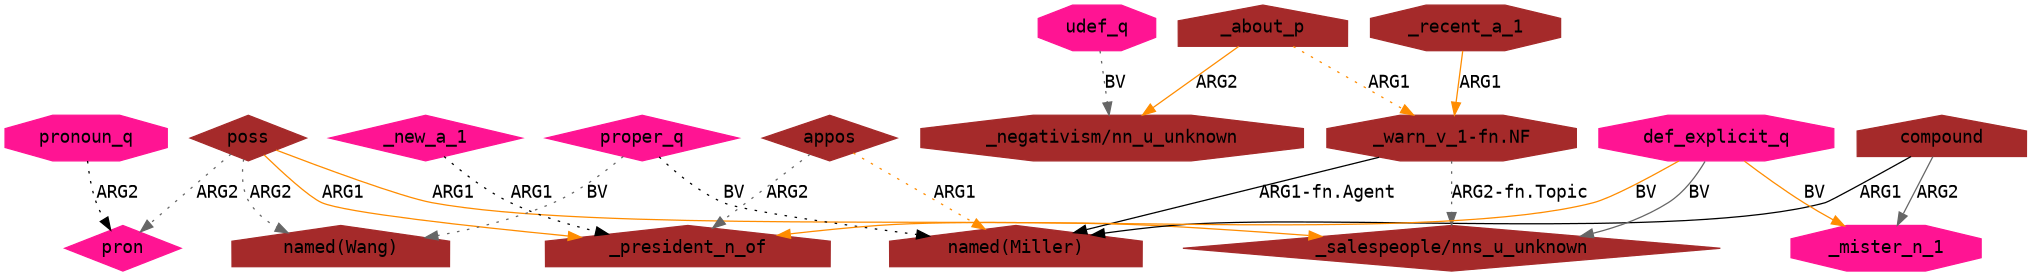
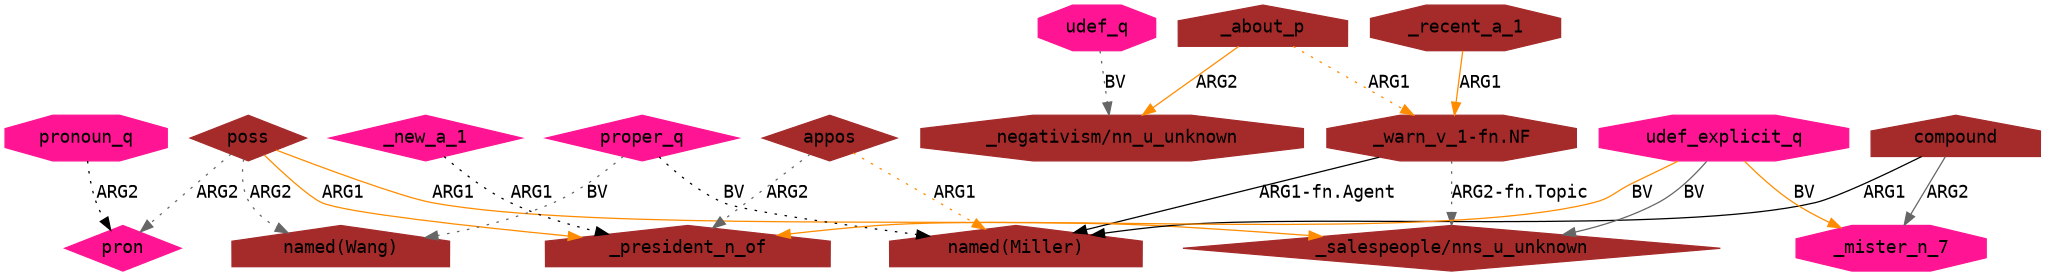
  digraph {
    fontname="DejaVu Sans Mono"
    node [color=brown fontname="DejaVu Sans Mono" shape=octagon style=filled]
    edge [color=gray40 fontname="DejaVu Sans Mono" style=dotted]
    poss [shape=diamond]
    pron [color=deeppink shape=diamond]
    "named(Wang)" [shape=house]
    "_salespeople/nns_u_unknown" [shape=diamond]
    _president_n_of [shape=house]
    appos [shape=diamond]
    "named(Miller)" [shape=house]
    compound [shape=house]
-   _mister_n_1 [color=deeppink]
+   _mister_n_1 [color=deeppink label=_mister_n_7]
    udef_q [color=deeppink]
    "_negativism/nn_u_unknown"
    _about_p [shape=house]
    "_warn_v_1-fn.NF"
    proper_q [color=deeppink shape=diamond]
    pronoun_q [color=deeppink]
    _recent_a_1
-   def_explicit_q [color=deeppink]
+   def_explicit_q [color=deeppink label=udef_explicit_q]
    _new_a_1 [color=deeppink shape=diamond]
    poss -> pron [label=ARG2]
    poss -> "named(Wang)" [label=ARG2]
    poss -> "_salespeople/nns_u_unknown" [color=darkorange label=ARG1 style=solid]
    poss -> _president_n_of [color=darkorange label=ARG1 style=solid]
    appos -> _president_n_of [label=ARG2]
    appos -> "named(Miller)" [color=darkorange label=ARG1]
    compound -> "named(Miller)" [color=black label=ARG1 style=solid]
    compound -> _mister_n_1 [label=ARG2 style=solid]
    udef_q -> "_negativism/nn_u_unknown" [label=BV]
    _about_p -> "_negativism/nn_u_unknown" [color=darkorange label=ARG2 style=solid]
    _about_p -> "_warn_v_1-fn.NF" [color=darkorange label=ARG1]
    "_warn_v_1-fn.NF" -> "_salespeople/nns_u_unknown" [label="ARG2-fn.Topic"]
    "_warn_v_1-fn.NF" -> "named(Miller)" [color=black label="ARG1-fn.Agent" style=solid]
    proper_q -> "named(Wang)" [label=BV]
    proper_q -> "named(Miller)" [color=black label=BV]
    pronoun_q -> pron [color=black label=ARG2]
    _recent_a_1 -> "_warn_v_1-fn.NF" [color=darkorange label=ARG1 style=solid]
    def_explicit_q -> "_salespeople/nns_u_unknown" [label=BV style=solid]
    def_explicit_q -> _president_n_of [color=darkorange label=BV style=solid]
    def_explicit_q -> _mister_n_1 [color=darkorange label=BV style=solid]
    _new_a_1 -> _president_n_of [color=black label=ARG1]
  }
